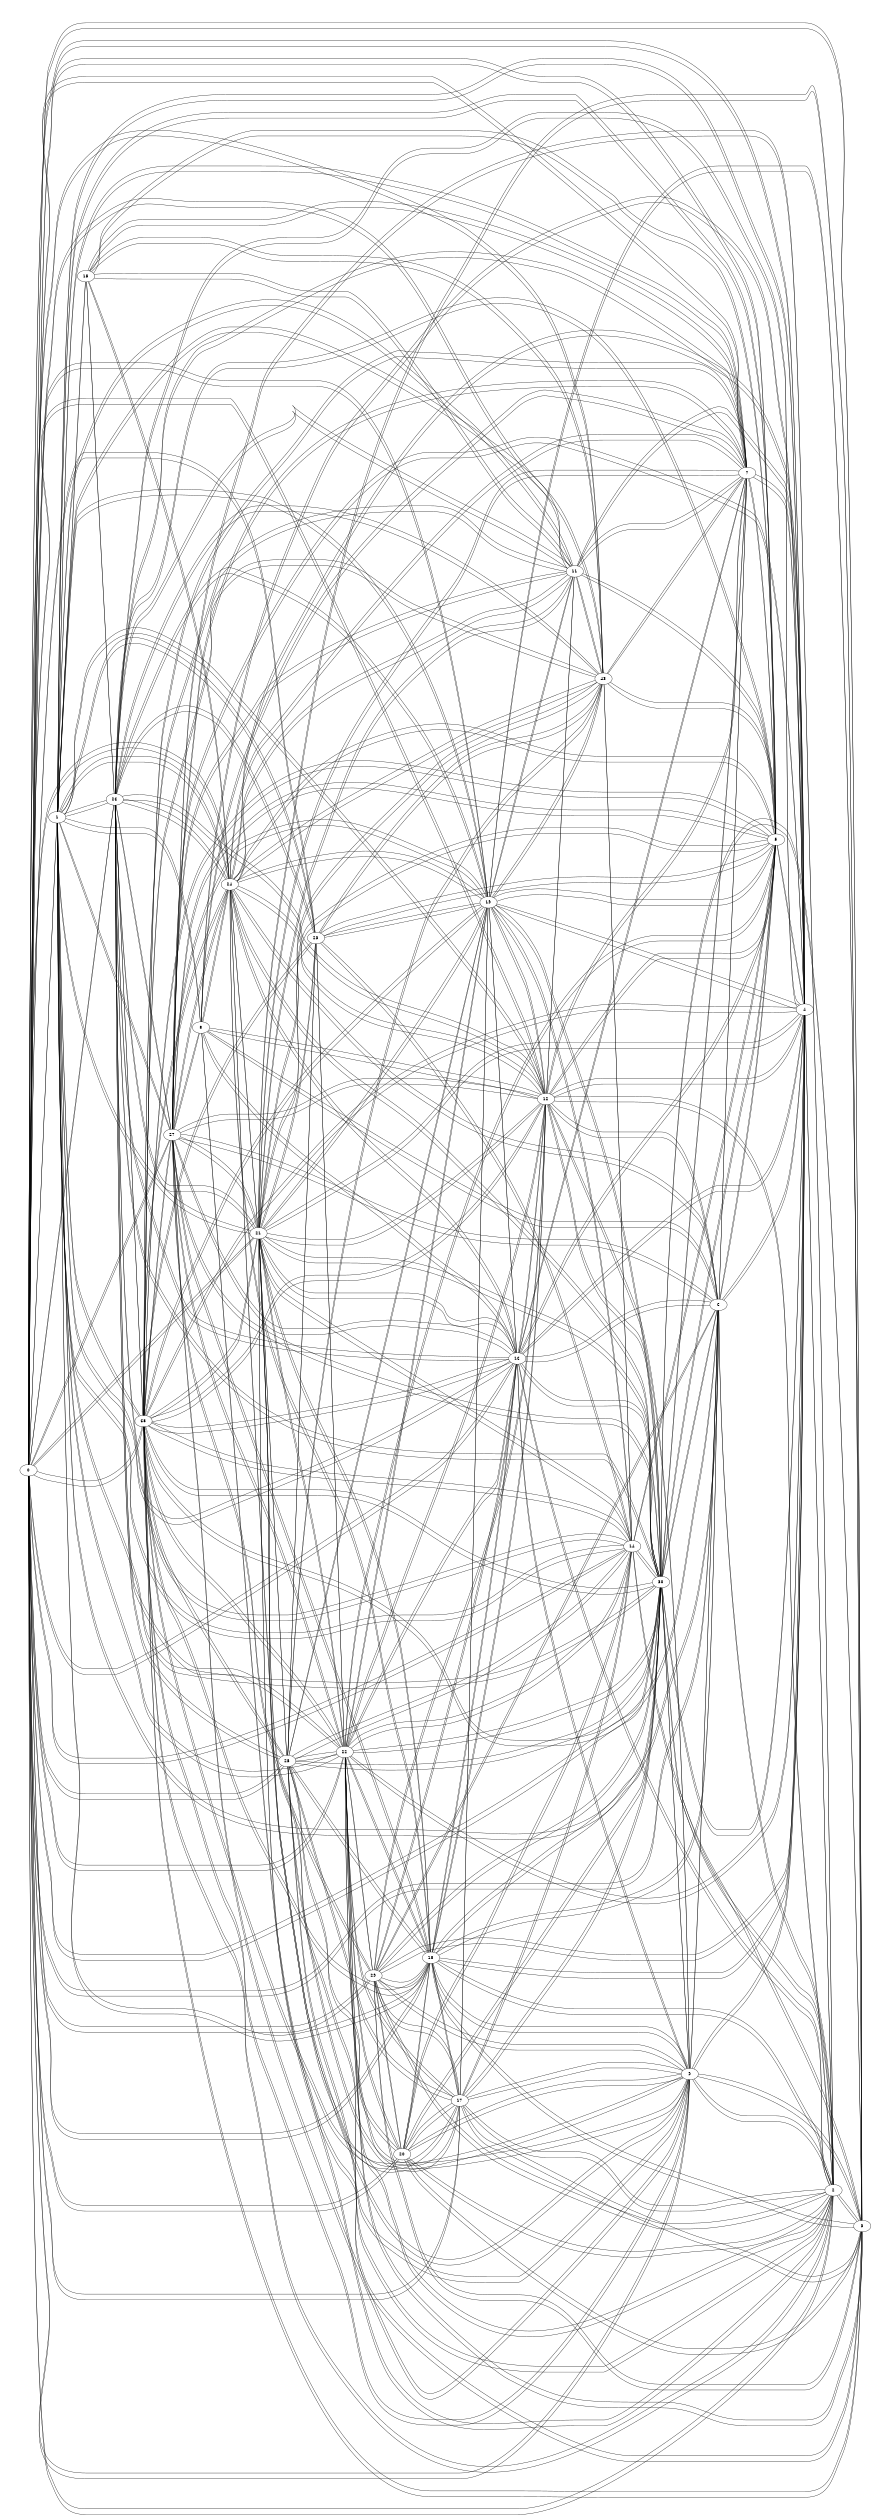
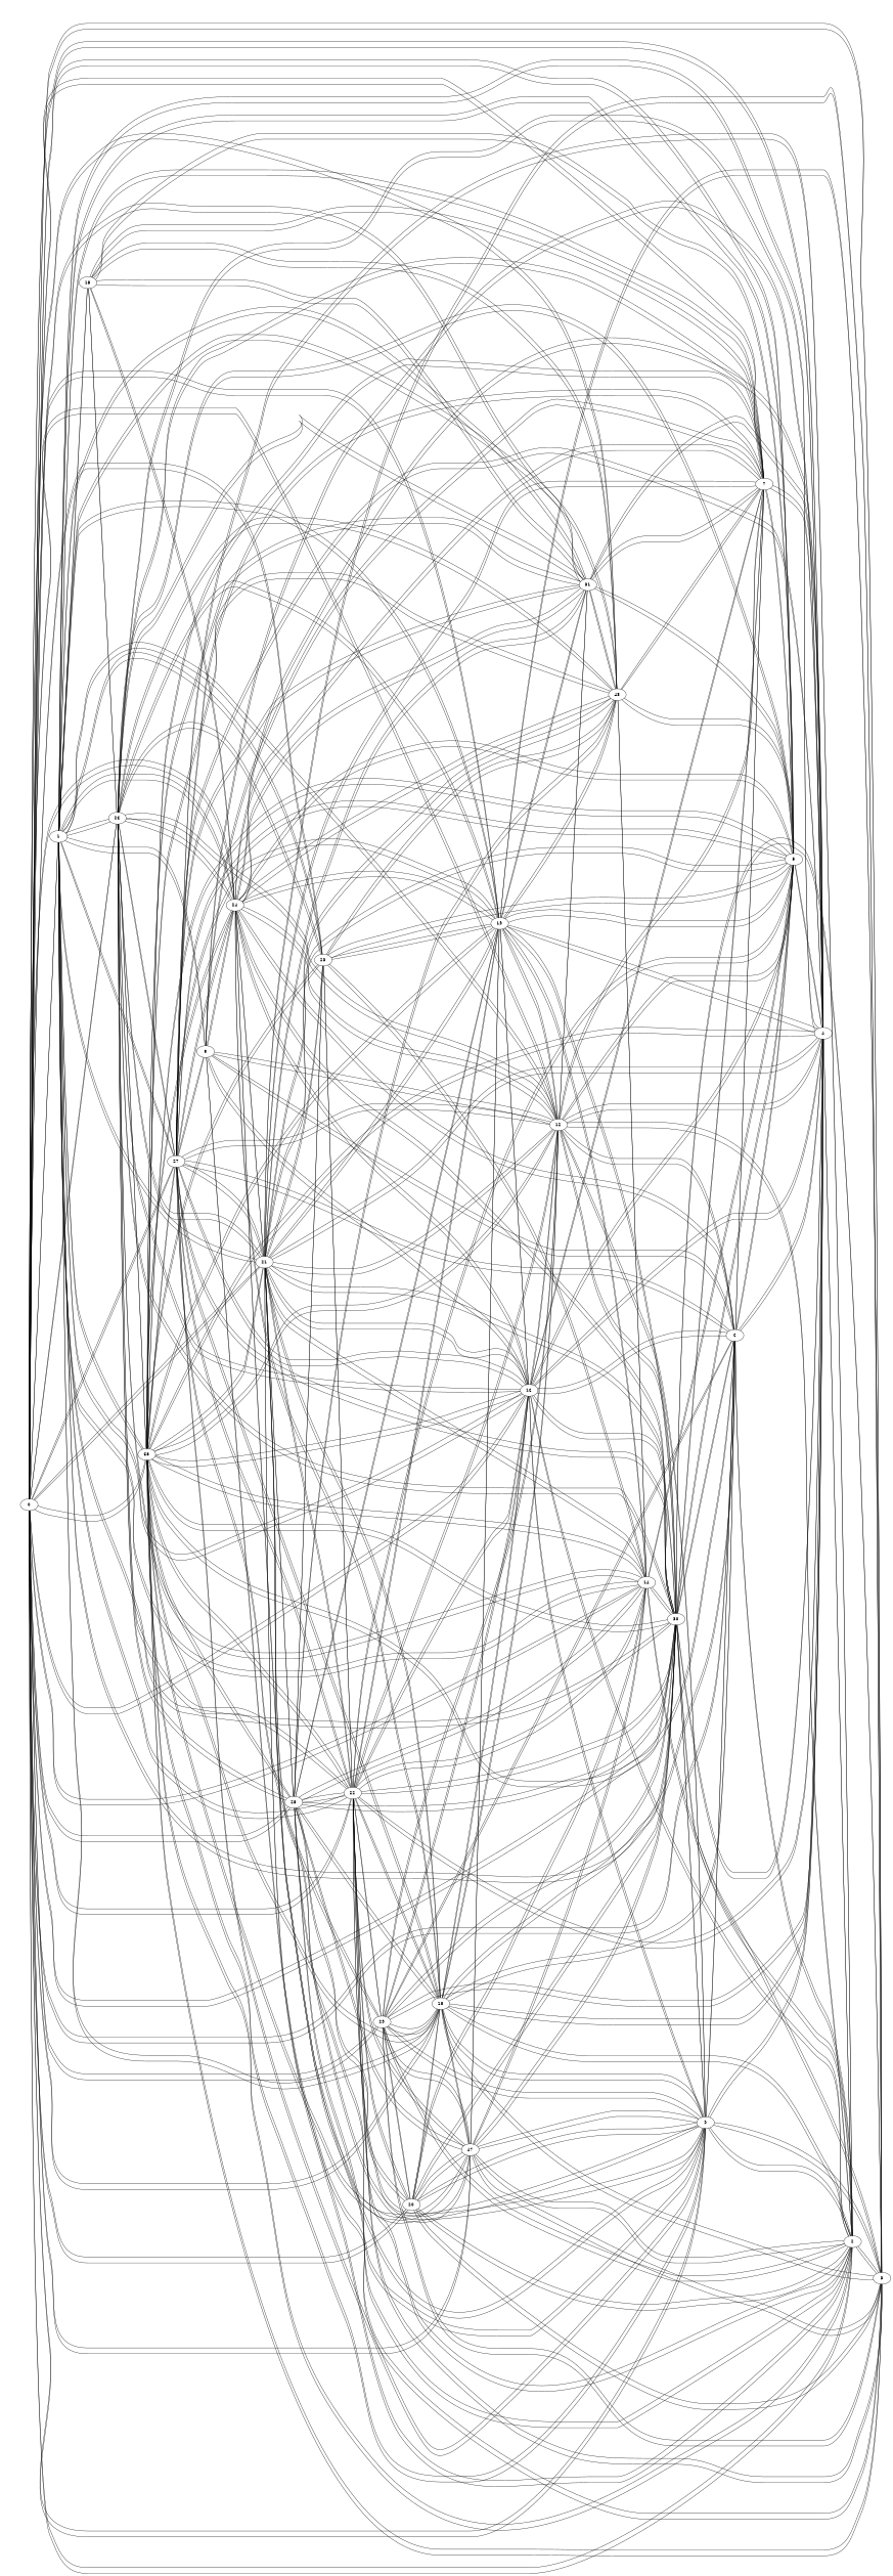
  graph {
    fontname="DejaVu Sans"
    rankdir=LR
    node [fontname="DejaVu Sans"]
    edge [fontname="DejaVu Sans"]
    0
    1
    2
    3
    4
    5
    6
    7
    9
    n10 [label=30]
-   11
+   11 [label=31]
    12
    n13 [label=43]
    14
    16
-   17
+   17 [label=47]
    18
    19
    20
    21
    22
    23
    24
    25
    26
    27
    n27 [label=68]
    29
    8
    15
    0 -- 1
    0 -- 2
    0 -- 3
    0 -- 4
    0 -- 5
    0 -- 6
    0 -- 7
    0 -- 9
    0 -- n10
    0 -- 11
    0 -- 12
    0 -- n13
    0 -- 14
    0 -- 16
    0 -- 17
    0 -- 18
    0 -- 19
    0 -- 20
    0 -- 21
    0 -- 22
    0 -- 23
    0 -- 24
    0 -- 25
    0 -- 26
    0 -- 27
    0 -- n27
    0 -- 29
    1 -- 0
    1 -- 4
    1 -- 5
    1 -- 6
    1 -- 7
    1 -- n10
    1 -- 11
    1 -- 12
    1 -- n13
    1 -- 14
    1 -- 16
    1 -- 18
    1 -- 19
    1 -- 21
    1 -- 22
    1 -- 23
    1 -- 24
    1 -- 26
    1 -- 27
    1 -- n27
    1 -- 8
    1 -- 15
    2 -- 0
    2 -- 3
    2 -- 4
    2 -- 6
    2 -- 9
    2 -- n10
    2 -- 12
    2 -- 16
    2 -- 17
    2 -- 18
    2 -- 20
    2 -- 21
    2 -- 22
    2 -- 25
    2 -- 27
    2 -- n27
    2 -- 29
    3 -- 0
    3 -- 2
    3 -- 9
    3 -- n10
    3 -- 14
    3 -- 17
    3 -- 18
    3 -- 19
    3 -- 20
    3 -- 21
    3 -- 22
    3 -- 25
    3 -- n27
    3 -- 29
    4 -- 0
    4 -- 1
    4 -- 2
    4 -- 5
    4 -- 6
    4 -- 7
    4 -- 9
    4 -- n10
    4 -- 11
    4 -- 12
    4 -- 16
    4 -- 18
    4 -- 19
    4 -- 21
    4 -- 22
    4 -- 24
    4 -- 26
    4 -- 27
    4 -- n27
    4 -- 29
    4 -- 8
    5 -- 0
    5 -- 1
    5 -- 4
    5 -- 6
    5 -- 7
    5 -- n10
    5 -- 11
    5 -- 12
    5 -- n13
    5 -- 14
    5 -- 16
    5 -- 19
    5 -- 21
    5 -- 22
    5 -- 23
    5 -- 24
    5 -- 26
    5 -- 27
    5 -- n27
    5 -- 15
    6 -- 0
    6 -- 1
    6 -- 2
    6 -- 4
    6 -- 5
    6 -- 7
    6 -- 9
    6 -- n10
    6 -- 12
    6 -- 16
    6 -- 18
    6 -- 24
    6 -- 27
    6 -- n27
    6 -- 29
    6 -- 8
    7 -- 0
    7 -- 1
    7 -- 4
    7 -- 5
    7 -- 6
    7 -- n10
    7 -- 11
    7 -- 12
    7 -- n13
    7 -- 16
    7 -- 21
    7 -- 24
    7 -- 26
    7 -- 27
    7 -- n27
    7 -- 8
    7 -- 15
    9 -- 0
    9 -- 2
    9 -- 3
    9 -- 4
    9 -- 6
    9 -- n10
    9 -- 12
    9 -- 16
    9 -- 17
    9 -- 18
    9 -- 20
    9 -- 21
    9 -- 22
    9 -- 24
    9 -- 27
    9 -- n27
    9 -- 29
    9 -- 8
    n10 -- 0
    n10 -- 1
    n10 -- 2
    n10 -- 3
    n10 -- 4
    n10 -- 5
    n10 -- 6
    n10 -- 7
    n10 -- 9
    n10 -- 12
    n10 -- 14
    n10 -- 16
    n10 -- 17
    n10 -- 18
    n10 -- 19
    n10 -- 20
    n10 -- 21
    n10 -- 22
    n10 -- 24
    n10 -- 25
    n10 -- 26
    n10 -- 27
    n10 -- n27
    n10 -- 29
    11 -- 0
    11 -- 1
    11 -- 4
    11 -- 5
    11 -- 7
    11 -- 12
    11 -- n13
    11 -- 19
    11 -- 21
    11 -- 24
    11 -- 26
    11 -- 27
    11 -- n27
    11 -- 15
    12 -- 0
    12 -- 1
    12 -- 2
    12 -- 4
    12 -- 5
    12 -- 6
    12 -- 7
    12 -- 9
    12 -- n10
    12 -- 11
    12 -- 16
    12 -- 18
    12 -- 19
    12 -- 21
    12 -- 22
    12 -- 24
    12 -- 26
    12 -- 27
    12 -- n27
    12 -- 29
    12 -- 8
    n13 -- 0
    n13 -- 1
    n13 -- 5
    n13 -- 7
    n13 -- 11
    n13 -- 14
    n13 -- 19
    n13 -- 21
    n13 -- 23
    n13 -- 24
    n13 -- 25
    n13 -- 26
    n13 -- n27
    n13 -- 15
    14 -- 0
    14 -- 1
    14 -- 3
    14 -- 5
    14 -- n10
    14 -- n13
    14 -- 17
    14 -- 19
    14 -- 20
    14 -- 21
    14 -- 22
    14 -- 23
    14 -- 25
    14 -- 26
    14 -- n27
    16 -- 0
    16 -- 1
    16 -- 2
    16 -- 4
    16 -- 5
    16 -- 6
    16 -- 7
    16 -- 9
    16 -- n10
    16 -- 12
    16 -- 18
    16 -- 19
    16 -- 21
    16 -- 22
    16 -- 24
    16 -- 26
    16 -- 27
    16 -- n27
    16 -- 29
    16 -- 8
    17 -- 0
    17 -- 2
    17 -- 3
    17 -- 9
    17 -- n10
    17 -- 14
    17 -- 18
    17 -- 19
    17 -- 20
    17 -- 21
    17 -- 22
    17 -- 25
    17 -- n27
    17 -- 29
    18 -- 0
    18 -- 1
    18 -- 2
    18 -- 3
    18 -- 4
    18 -- 6
    18 -- 9
    18 -- n10
    18 -- 12
    18 -- 16
    18 -- 17
    18 -- 20
    18 -- 21
    18 -- 22
    18 -- 24
    18 -- 25
    18 -- 27
    18 -- n27
    18 -- 29
    19 -- 0
    19 -- 1
    19 -- 3
    19 -- 4
    19 -- 5
    19 -- n10
    19 -- 11
    19 -- 12
    19 -- n13
    19 -- 14
    19 -- 16
    19 -- 17
    19 -- 21
    19 -- 22
    19 -- 23
    19 -- 24
    19 -- 25
    19 -- 26
    19 -- 27
    19 -- n27
    20 -- 0
    20 -- 2
    20 -- 3
    20 -- 9
    20 -- n10
    20 -- 14
    20 -- 17
    20 -- 18
    20 -- 22
    20 -- 25
    20 -- 29
    21 -- 0
    21 -- 1
    21 -- 2
    21 -- 3
    21 -- 4
    21 -- 5
    21 -- 7
    21 -- 9
    21 -- n10
    21 -- 11
    21 -- 12
    21 -- n13
    21 -- 14
    21 -- 16
    21 -- 17
    21 -- 18
    21 -- 19
    21 -- 22
    21 -- 23
    21 -- 24
    21 -- 25
    21 -- 26
    21 -- 27
    21 -- n27
    22 -- 0
    22 -- 1
    22 -- 2
    22 -- 3
    22 -- 4
    22 -- 5
    22 -- 9
    22 -- n10
    22 -- 12
    22 -- 14
    22 -- 16
    22 -- 17
    22 -- 18
    22 -- 19
    22 -- 20
    22 -- 21
    22 -- 23
    22 -- 25
    22 -- 26
    22 -- 27
    22 -- n27
    22 -- 29
    23 -- 0
    23 -- 1
    23 -- 5
    23 -- n13
    23 -- 14
    23 -- 19
    23 -- 21
    23 -- 22
    23 -- 25
    23 -- 26
    23 -- n27
    24 -- 0
    24 -- 1
    24 -- 4
    24 -- 5
    24 -- 6
    24 -- 7
    24 -- 9
    24 -- n10
    24 -- 11
    24 -- 12
    24 -- n13
    24 -- 16
    24 -- 18
    24 -- 19
    24 -- 21
    24 -- 26
    24 -- 27
    24 -- n27
    24 -- 8
    24 -- 15
    25 -- 0
    25 -- 2
    25 -- 3
    25 -- n10
    25 -- n13
    25 -- 14
    25 -- 17
    25 -- 18
    25 -- 19
    25 -- 20
    25 -- 21
    25 -- 22
    25 -- 23
    25 -- 26
    25 -- n27
    26 -- 0
    26 -- 1
    26 -- 4
    26 -- 5
    26 -- 7
    26 -- n10
    26 -- 11
    26 -- 12
    26 -- n13
    26 -- 14
    26 -- 16
    26 -- 19
    26 -- 21
    26 -- 22
    26 -- 23
    26 -- 24
    26 -- 25
    26 -- 27
    26 -- n27
    26 -- 15
    27 -- 0
    27 -- 1
    27 -- 2
    27 -- 4
    27 -- 5
    27 -- 6
    27 -- 7
    27 -- 9
    27 -- n10
    27 -- 11
    27 -- 12
    27 -- 16
    27 -- 18
    27 -- 19
    27 -- 21
    27 -- 22
    27 -- 24
    27 -- 26
    27 -- n27
    27 -- 29
    27 -- 8
    n27 -- 0
    n27 -- 1
    n27 -- 2
    n27 -- 3
    n27 -- 4
    n27 -- 5
    n27 -- 6
    n27 -- 7
    n27 -- 9
    n27 -- n10
    n27 -- 11
    n27 -- 12
    n27 -- n13
    n27 -- 14
    n27 -- 16
    n27 -- 17
    n27 -- 18
    n27 -- 19
    n27 -- 21
    n27 -- 22
    n27 -- 23
    n27 -- 24
    n27 -- 25
    n27 -- 26
    n27 -- 27
    29 -- 0
    29 -- 2
    29 -- 3
    29 -- 4
    29 -- 6
    29 -- 9
    29 -- n10
    29 -- 12
    29 -- 16
    29 -- 17
    29 -- 18
    29 -- 20
    29 -- 22
    29 -- 27
    8 -- 1
    8 -- 4
    8 -- 6
    8 -- 7
    8 -- 9
    8 -- 12
    8 -- 16
    8 -- 24
    8 -- 27
    15 -- 1
    15 -- 5
    15 -- 7
    15 -- 11
    15 -- n13
    15 -- 24
    15 -- 26
  }
